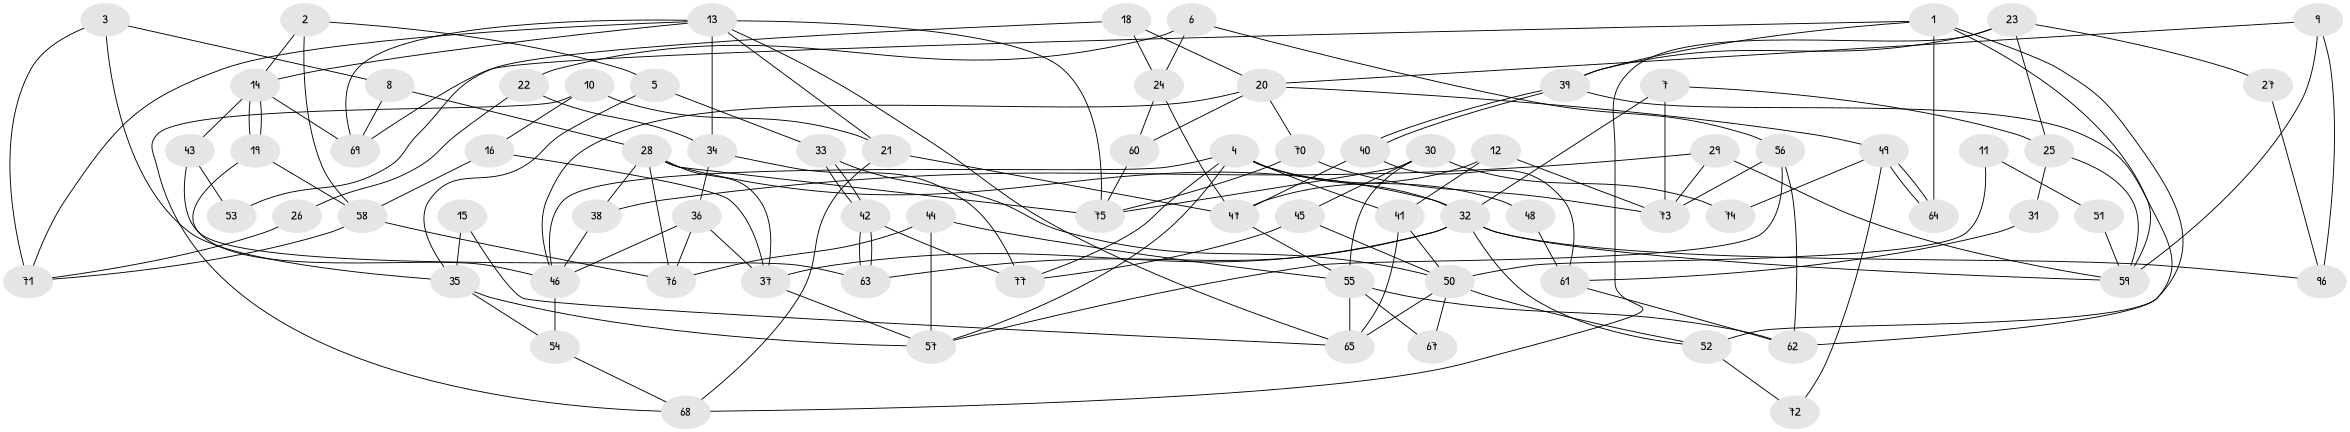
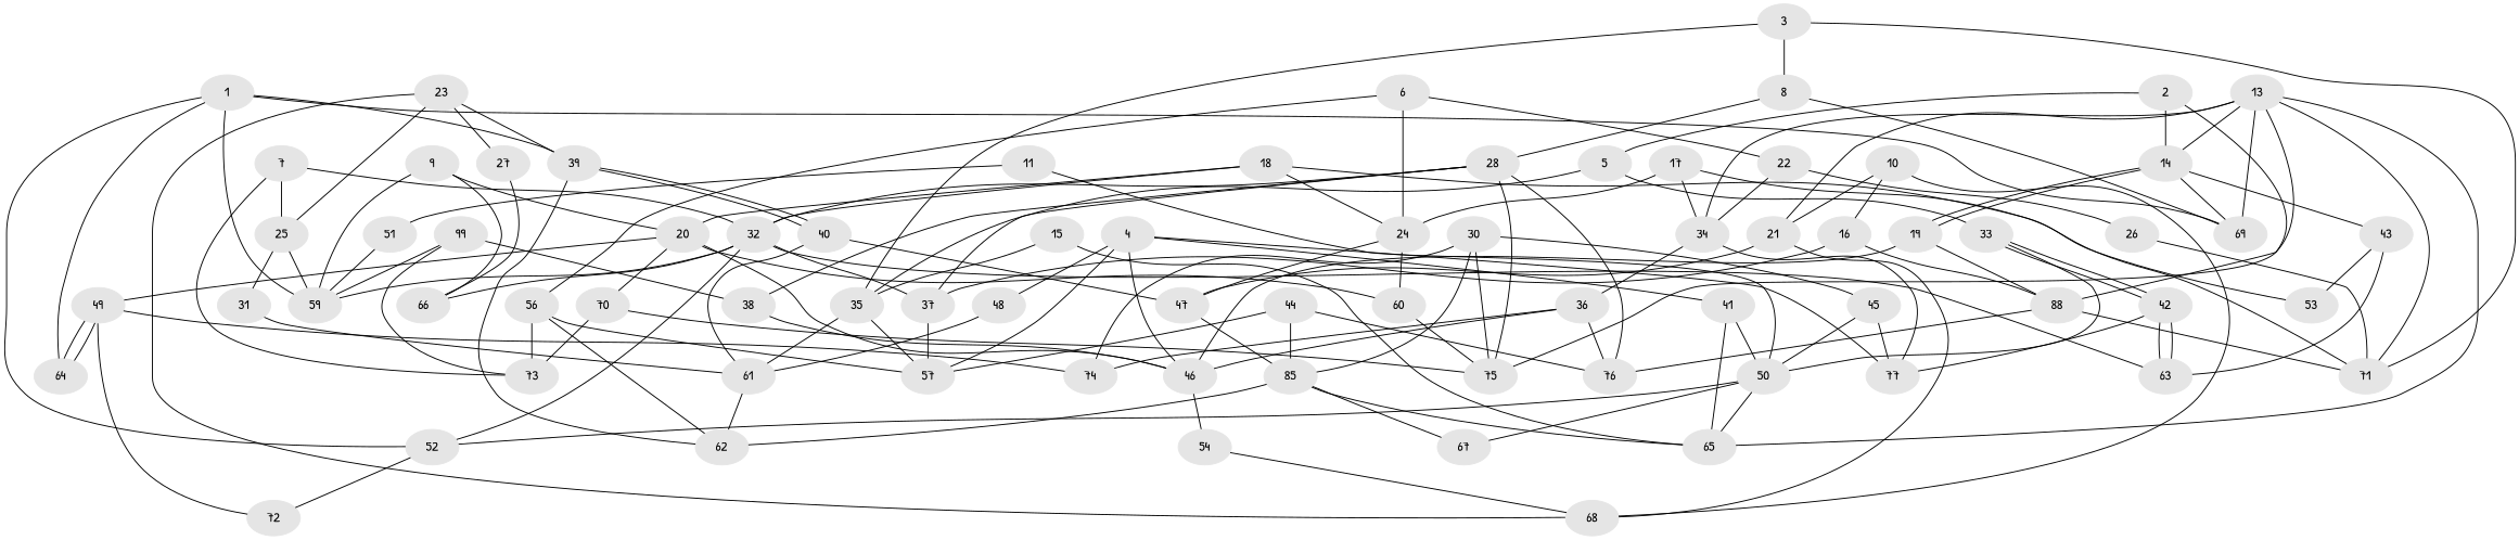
  graph {
    fontname="Patrick Hand"
    node [color=gray90 fontname="Patrick Hand" style=filled]
    edge [fontname="Patrick Hand"]
    1
    39
    52
    59
    64
    69
    40
    62
    72
    2
    5
    14
-   58
+   58 [label=88]
    35
    33
    19
    43
    71
    76
    3
    8
    28
    57
    61
    4
    41
    46
    48
    77
    50
    65
    54
    42
    6
    22
    24
    56
    34
    26
    47
    60
    73
    7
    25
    32
    31
-   66 [label=96]
+   66
    37
    63
    75
    38
    9
    20
    49
    70
    10
    16
    21
    68
    11
    51
    67
-   12
-   55
+   55 [label=85]
    13
    36
    53
    15
+   17
    18
    74
    23
    27
-   29
+   29 [label=99]
    30
    45
    44
    1 -- 39
    1 -- 52
    1 -- 59
    1 -- 64
    1 -- 69
    39 -- 40
    39 -- 40
    39 -- 62
    52 -- 72
    40 -- 61
    40 -- 47
    2 -- 5
    2 -- 14
    2 -- 58
    5 -- 35
    5 -- 33
    14 -- 69
    14 -- 19
    14 -- 19
    14 -- 43
    58 -- 71
    58 -- 76
    35 -- 57
-   35 -- 54
+   35 -- 61
    33 -- 50
    33 -- 42
    33 -- 42
    19 -- 58
    19 -- 46
    43 -- 63
    43 -- 53
    3 -- 35
    3 -- 71
    3 -- 8
    8 -- 69
    8 -- 28
    28 -- 76
    28 -- 32
    28 -- 37
    28 -- 75
    28 -- 38
    61 -- 62
    4 -- 57
    4 -- 41
    4 -- 46
    4 -- 48
    4 -- 77
    41 -- 50
    41 -- 65
    46 -- 54
    48 -- 61
    50 -- 52
    50 -- 65
    50 -- 67
    54 -- 68
    42 -- 77
    42 -- 63
    42 -- 63
    6 -- 22
    6 -- 24
    6 -- 56
    22 -- 34
    22 -- 26
    24 -- 47
    24 -- 60
    56 -- 62
    56 -- 57
    56 -- 73
    34 -- 77
    34 -- 36
    26 -- 71
    47 -- 55
    60 -- 75
    7 -- 73
    7 -- 25
    7 -- 32
    25 -- 59
    25 -- 31
    32 -- 52
    32 -- 59
    32 -- 66
    32 -- 37
    32 -- 63
    31 -- 61
    37 -- 57
    38 -- 46
    9 -- 59
    9 -- 66
    9 -- 20
    20 -- 46
    20 -- 60
    20 -- 49
    20 -- 70
    49 -- 64
    49 -- 64
    49 -- 72
    49 -- 74
    70 -- 73
    70 -- 75
    10 -- 16
    10 -- 21
    10 -- 68
    16 -- 58
    16 -- 37
    21 -- 47
    21 -- 68
    11 -- 50
    11 -- 51
    51 -- 59
-   12 -- 41
-   12 -- 47
-   12 -- 73
    55 -- 62
    55 -- 65
    55 -- 67
    13 -- 69
    13 -- 14
    13 -- 71
    13 -- 65
    13 -- 34
    13 -- 75
    13 -- 21
    36 -- 76
    36 -- 46
-   36 -- 37
+   36 -- 74
    15 -- 35
    15 -- 65
+   17 -- 71
+   17 -- 24
+   17 -- 34
    18 -- 24
-   4 -- 32
+   18 -- 32
    18 -- 20
    18 -- 53
    23 -- 39
    23 -- 25
    23 -- 68
    23 -- 27
    27 -- 66
    29 -- 59
    29 -- 73
    29 -- 38
    30 -- 75
    30 -- 55
    30 -- 74
    30 -- 45
    45 -- 77
    45 -- 50
    44 -- 76
    44 -- 57
    44 -- 55
  }
